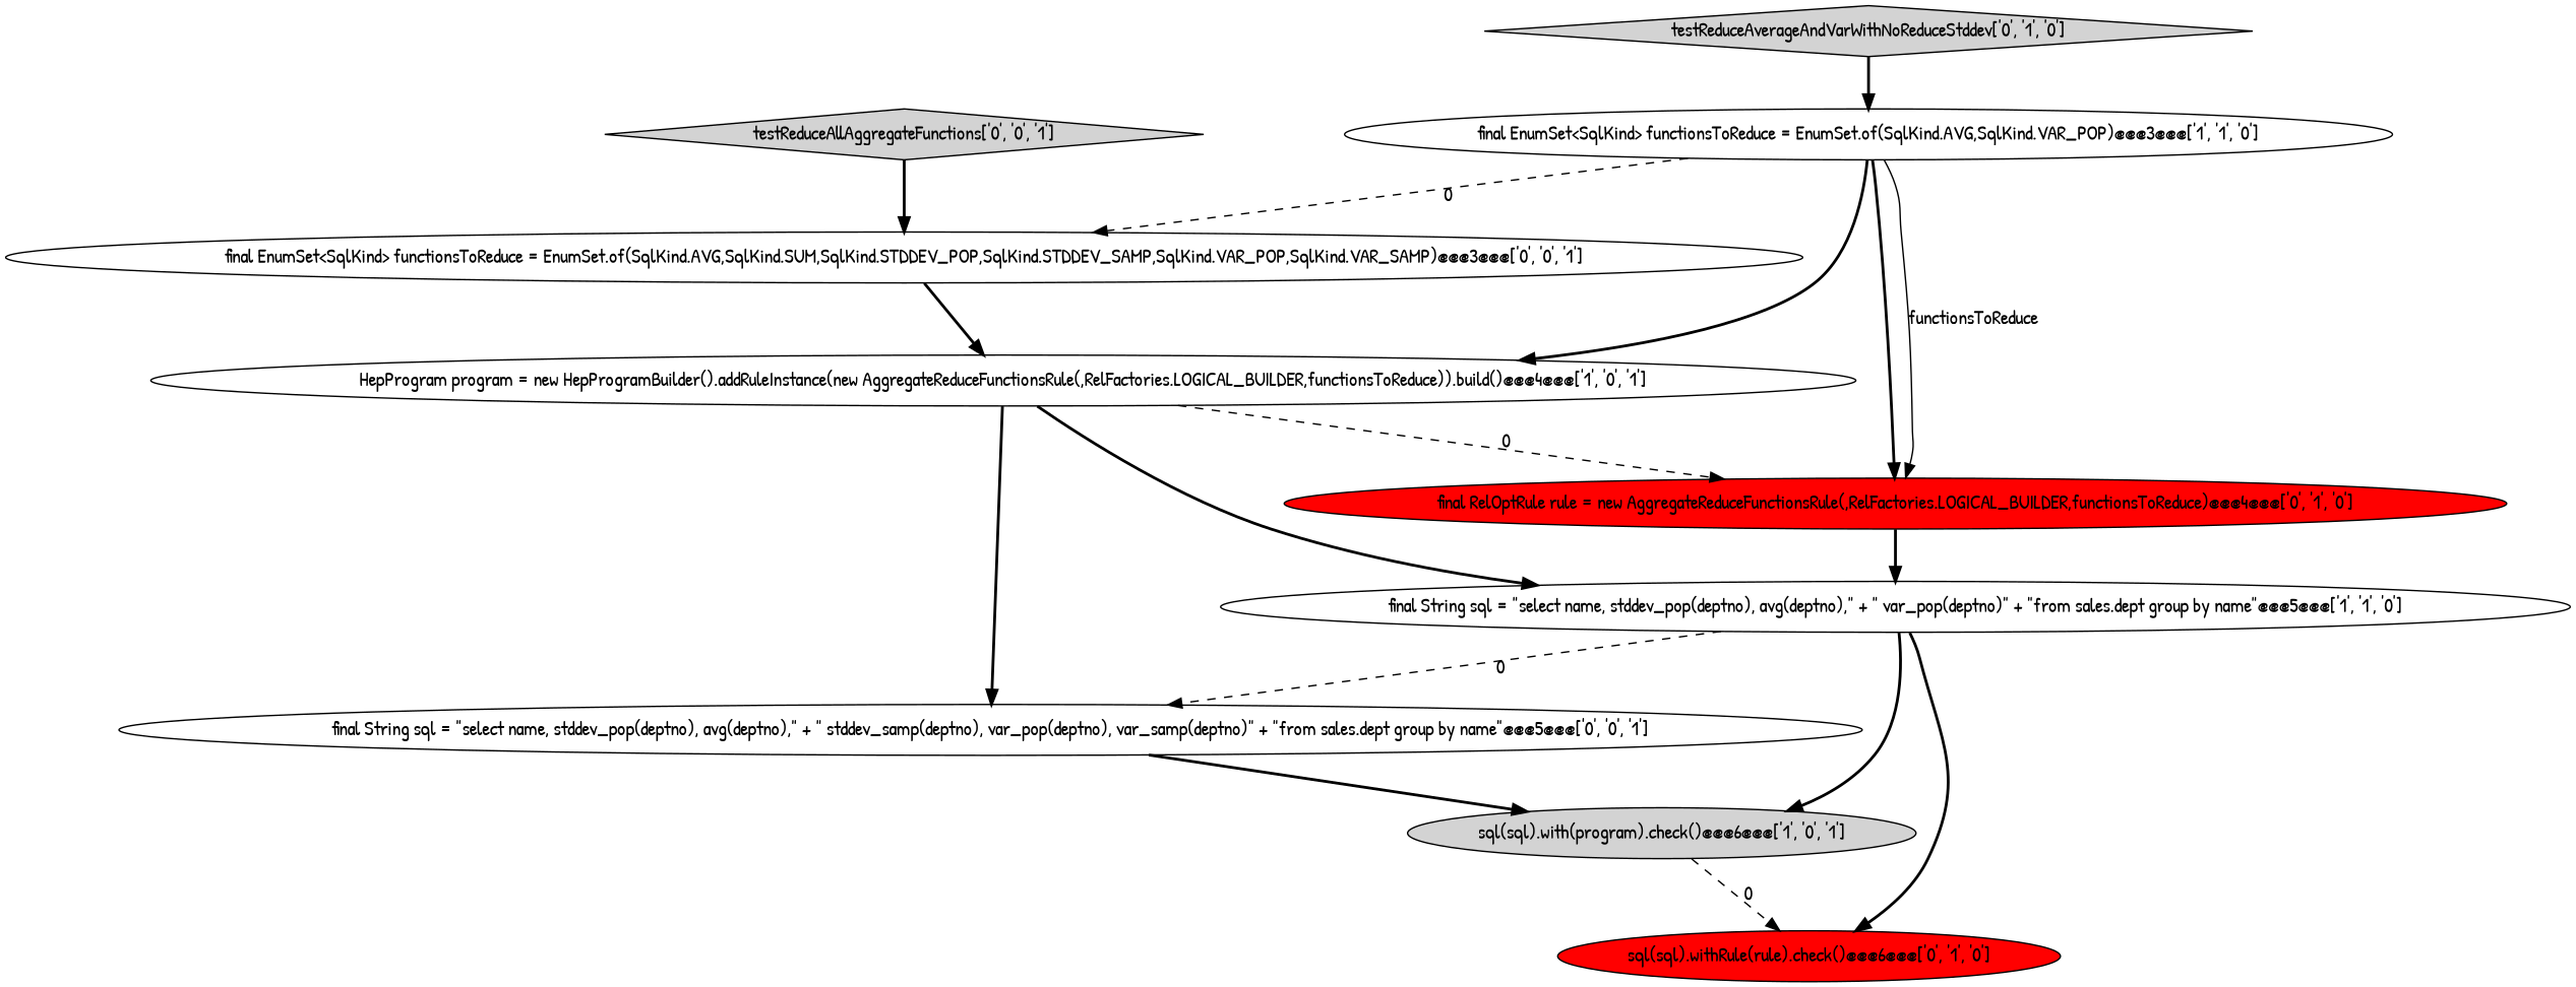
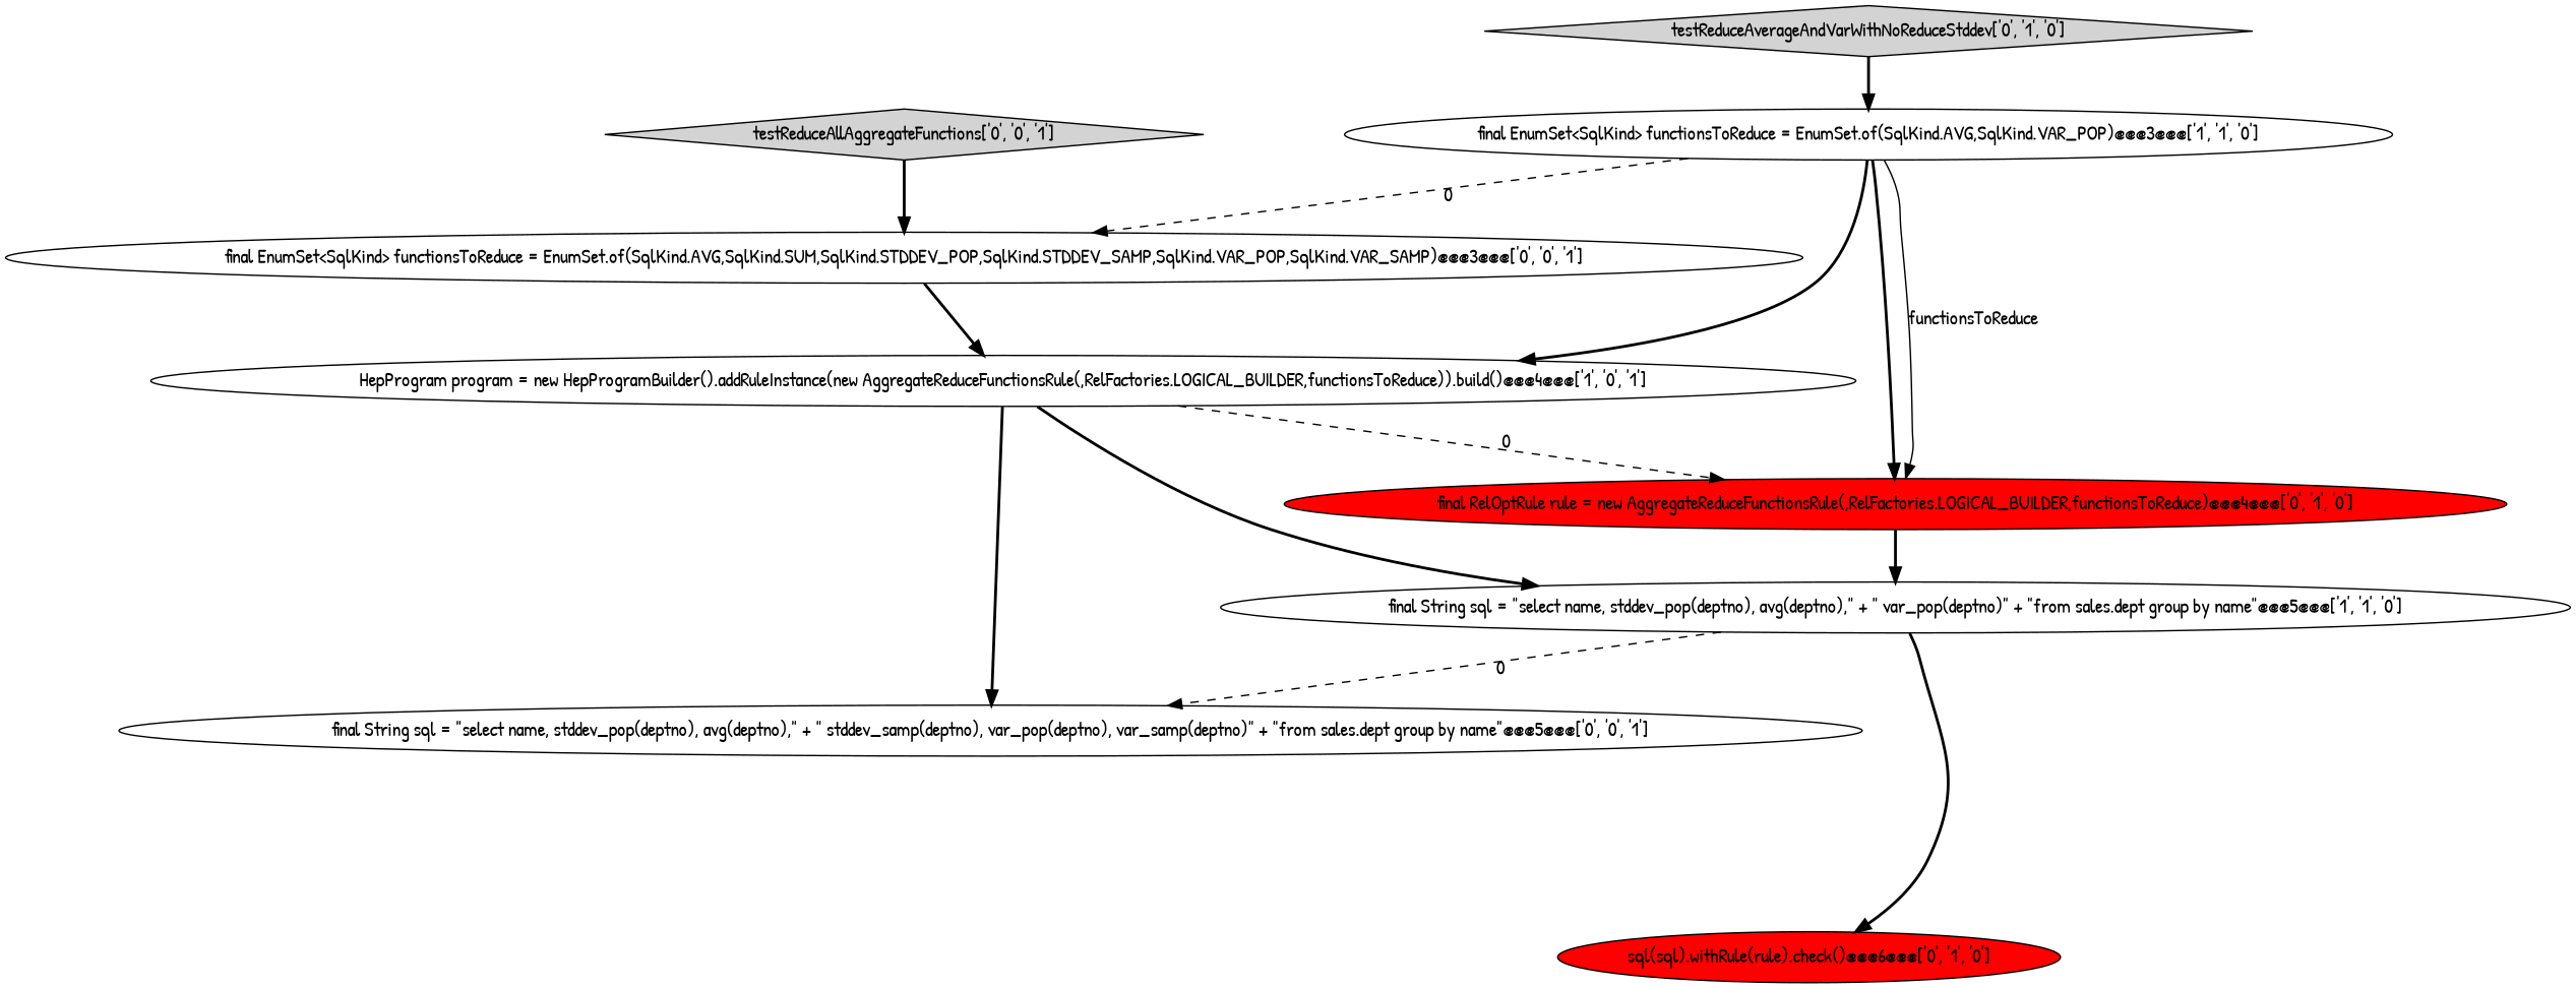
  digraph {
    fontname="Patrick Hand"
    node [fillcolor=white fontname="Patrick Hand" shape=ellipse style=filled]
    edge [fontname="Patrick Hand" style=bold]
-   n1 [fillcolor=lightgray label="sql(sql).with(program).check()@@@6@@@['1', '0', '1']"]
    n2 [fillcolor=red label="sql(sql).withRule(rule).check()@@@6@@@['0', '1', '0']"]
    n3 [label="final EnumSet<SqlKind> functionsToReduce = EnumSet.of(SqlKind.AVG,SqlKind.SUM,SqlKind.STDDEV_POP,SqlKind.STDDEV_SAMP,SqlKind.VAR_POP,SqlKind.VAR_SAMP)@@@3@@@['0', '0', '1']"]
    n4 [label="HepProgram program = new HepProgramBuilder().addRuleInstance(new AggregateReduceFunctionsRule(,RelFactories.LOGICAL_BUILDER,functionsToReduce)).build()@@@4@@@['1', '0', '1']"]
    n5 [label="final String sql = \"select name, stddev_pop(deptno), avg(deptno),\" + \" stddev_samp(deptno), var_pop(deptno), var_samp(deptno)\" + \"from sales.dept group by name\"@@@5@@@['0', '0', '1']"]
    n6 [fillcolor=red label="final RelOptRule rule = new AggregateReduceFunctionsRule(,RelFactories.LOGICAL_BUILDER,functionsToReduce)@@@4@@@['0', '1', '0']"]
    n7 [label="final String sql = \"select name, stddev_pop(deptno), avg(deptno),\" + \" var_pop(deptno)\" + \"from sales.dept group by name\"@@@5@@@['1', '1', '0']"]
    n8 [fillcolor=lightgray label="testReduceAllAggregateFunctions['0', '0', '1']" shape=diamond]
    n9 [fillcolor=lightgray label="testReduceAverageAndVarWithNoReduceStddev['0', '1', '0']" shape=diamond]
    n10 [label="final EnumSet<SqlKind> functionsToReduce = EnumSet.of(SqlKind.AVG,SqlKind.VAR_POP)@@@3@@@['1', '1', '0']"]
-   n1 -> n2 [label=0 style=dashed]
    n3 -> n4
    n4 -> n5
    n4 -> n6 [label=0 style=dashed]
    n4 -> n7
-   n5 -> n1
    n6 -> n7
-   n7 -> n1
    n7 -> n2
    n7 -> n5 [label=0 style=dashed]
    n8 -> n3
    n9 -> n10
    n10 -> n3 [label=0 style=dashed]
    n10 -> n4
    n10 -> n6
    n10 -> n6 [label=functionsToReduce style=solid]
  }
